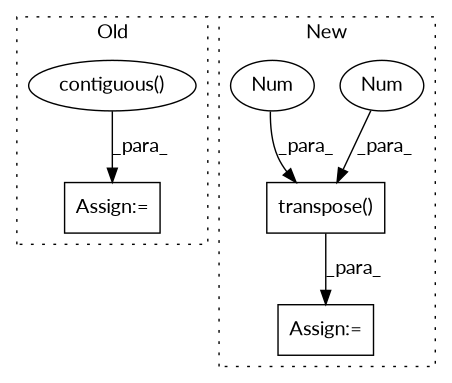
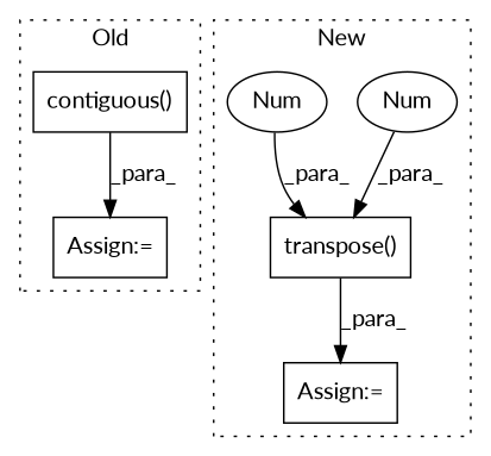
  digraph {
    fontname=Lato
    node [a=75 l=3 shape=box fontname=Lato]
    edge [fontname=Lato]
-   n1 [l=14 label="contiguous()" s=774 shape=ellipse]
+   n1 [l=14 label="contiguous()" s=774]
    n2 [a=68 label="Assign:=" s=771]
    n3 [l="12,1" label="transpose()" s="1460,1476"]
    n4 [a=76 l=1 label=Num s=1472 shape=ellipse]
    n5 [a=76 l=1 label=Num s=1475 shape=ellipse]
    n6 [a=68 label="Assign:=" s=1537]
    subgraph cluster_1 {
      label=Old
      style=dotted
      n1
      n2
    }
    subgraph cluster_2 {
      label=New
      style=dotted
      n3
      n4
      n5
      n6
    }
    n1 -> n2 [label=_para_]
    n3 -> n6 [label=_para_]
    n4 -> n3 [label=_para_]
    n5 -> n3 [label=_para_]
  }
